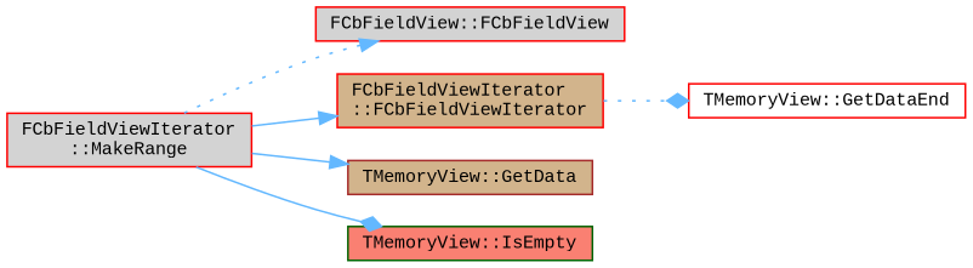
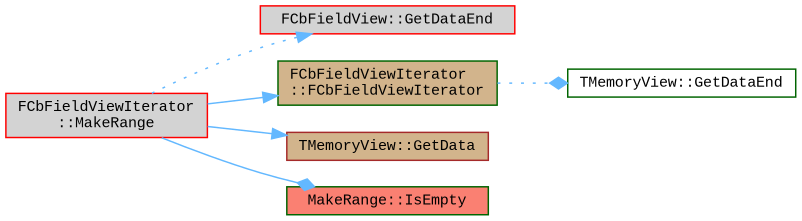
  digraph {
    fontname="Liberation Mono"
    rankdir=LR
    node [color=red fillcolor=lightgrey fontname="Liberation Mono" fontsize=10 shape=box style=filled]
    edge [arrowhead=normal color=steelblue1 fontname="Liberation Mono" fontsize=10 labelfontname=Helvetica labelfontsize=10 style=solid]
    n1 [fontcolor=black height=0.2 label="FCbFieldViewIterator\l::MakeRange" width=0.4]
-   n2 [height=0.2 label="FCbFieldView::FCbFieldView" width=0.4]
-   n3 [fillcolor=tan height=0.2 label="FCbFieldViewIterator\l::FCbFieldViewIterator" width=0.4]
+   n2 [height=0.2 label="FCbFieldView::GetDataEnd" width=0.4]
+   n3 [color=darkgreen fillcolor=tan height=0.2 label="FCbFieldViewIterator\l::FCbFieldViewIterator" width=0.4]
    n4 [color=brown fillcolor=tan height=0.2 label="TMemoryView::GetData" width=0.4]
-   n5 [color=darkgreen fillcolor=salmon height=0.2 label="TMemoryView::IsEmpty" width=0.4]
-   n6 [fillcolor=white height=0.2 label="TMemoryView::GetDataEnd" width=0.4]
+   n5 [color=darkgreen fillcolor=salmon height=0.2 label="MakeRange::IsEmpty" width=0.4]
+   n6 [color=darkgreen fillcolor=white height=0.2 label="TMemoryView::GetDataEnd" width=0.4]
    n1 -> n2 [style=dotted]
    n1 -> n3
    n1 -> n4
    n1 -> n5 [arrowhead=diamond]
    n3 -> n6 [arrowhead=diamond style=dotted]
  }
